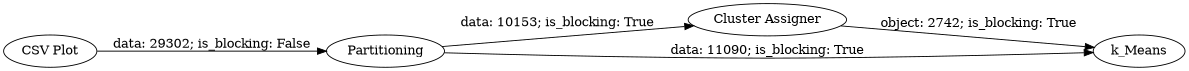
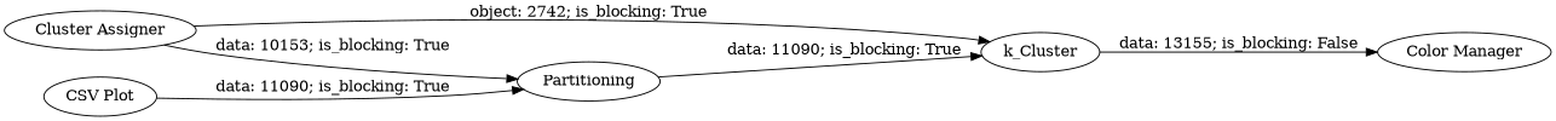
  digraph {
    rankdir=LR
    n1 [label="Cluster Assigner"]
-   n2 [label=k_Means]
+   n2 [label=k_Cluster]
+   n3 [label="Color Manager"]
    n4 [label=Partitioning]
    n5 [label="CSV Plot"]
    n1 -> n2 [label="object: 2742; is_blocking: True"]
-   n4 -> n1 [label="data: 10153; is_blocking: True"]
+   n2 -> n3 [label="data: 13155; is_blocking: False"]
+   n1 -> n4 [label="data: 10153; is_blocking: True"]
    n4 -> n2 [label="data: 11090; is_blocking: True"]
-   n5 -> n4 [label="data: 29302; is_blocking: False"]
+   n5 -> n4 [label="data: 11090; is_blocking: True"]
  }
